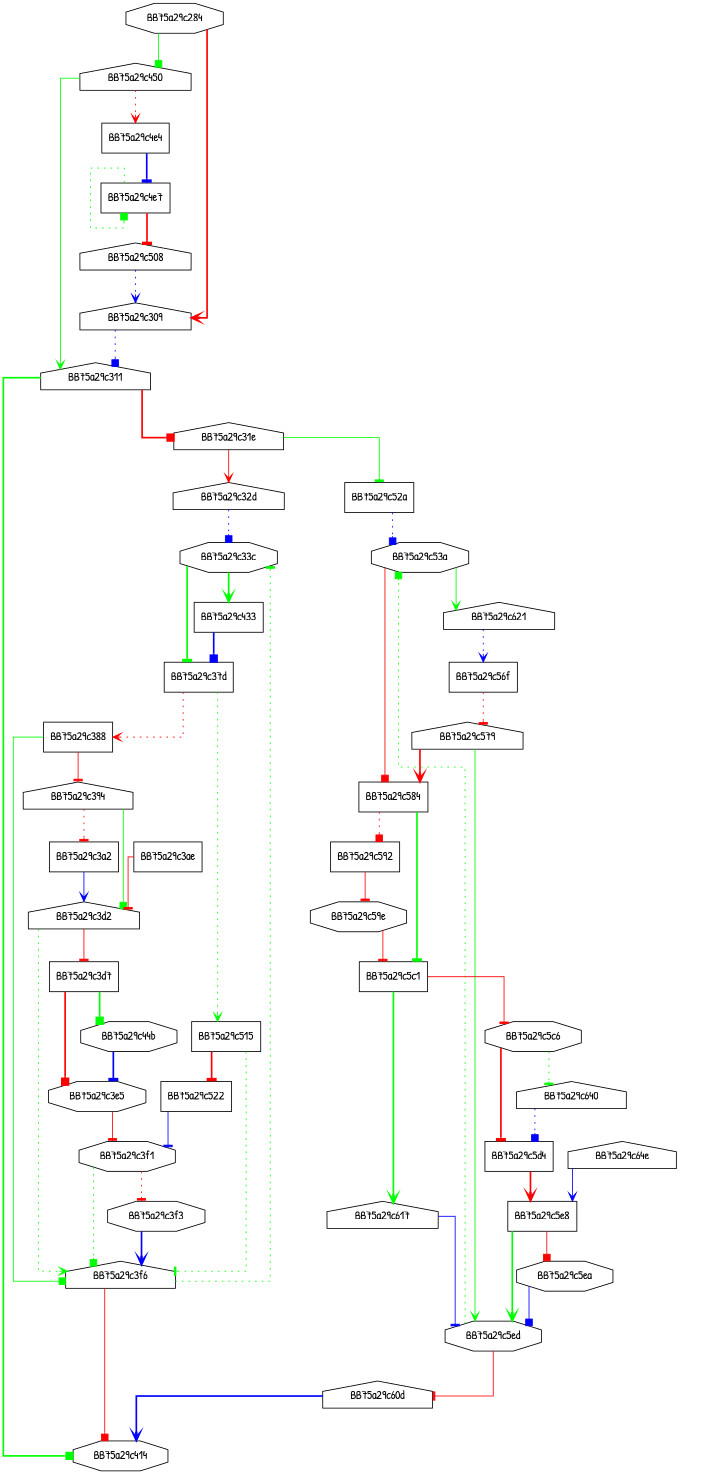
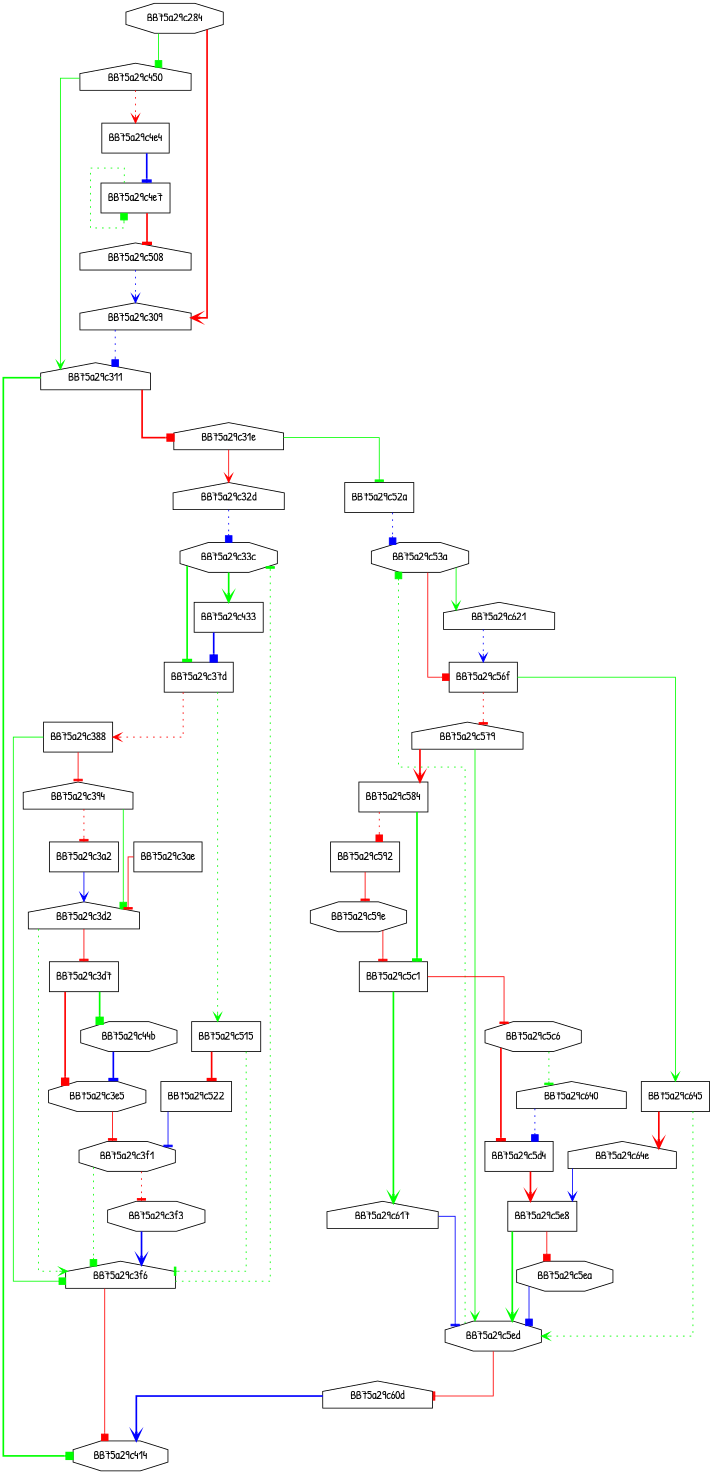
  digraph {
    fontname="Patrick Hand"
    splines=ortho
    node [fontname="Patrick Hand" shape=box]
    edge [arrowhead=tee color=red fontname="Patrick Hand" style=solid]
    BB75a29c284 [shape=octagon]
    BB75a29c450 [shape=house]
    BB75a29c309 [shape=house]
    BB75a29c311 [shape=house]
    BB75a29c4e4
    BB75a29c414 [shape=octagon]
    BB75a29c31e [shape=house]
    BB75a29c4e7
    BB75a29c52a
    BB75a29c32d [shape=house]
    BB75a29c53a [shape=octagon]
    BB75a29c33c [shape=octagon]
    BB75a29c621 [shape=house]
    BB75a29c56f
    BB75a29c433
    BB75a29c37d
    BB75a29c515
    BB75a29c388
    BB75a29c3f6 [shape=house]
    BB75a29c522
    BB75a29c394 [shape=house]
    BB75a29c3f1 [shape=octagon]
    BB75a29c3d2 [shape=house]
    BB75a29c3a2
    BB75a29c3d7
    BB75a29c44b [shape=octagon]
    BB75a29c3e5 [shape=octagon]
    BB75a29c3ae
    BB75a29c3f3 [shape=octagon]
    BB75a29c508 [shape=house]
+   BB75a29c645
    BB75a29c579 [shape=house]
    BB75a29c5ed [shape=octagon]
    BB75a29c64e [shape=house]
    BB75a29c584
    BB75a29c60d [shape=house]
    BB75a29c5e8
    BB75a29c5c1
    BB75a29c592
    BB75a29c617 [shape=house]
    BB75a29c5c6 [shape=octagon]
    BB75a29c59e [shape=octagon]
    BB75a29c640 [shape=house]
    BB75a29c5d4
    BB75a29c5ea [shape=octagon]
    BB75a29c284 -> BB75a29c450 [arrowhead=box color=green]
    BB75a29c284 -> BB75a29c309 [arrowhead=vee style=bold]
    BB75a29c450 -> BB75a29c311 [arrowhead=vee color=green]
    BB75a29c450 -> BB75a29c4e4 [arrowhead=vee style=dotted]
    BB75a29c309 -> BB75a29c311 [arrowhead=box color=blue style=dotted]
    BB75a29c311 -> BB75a29c414 [arrowhead=box color=green style=bold]
    BB75a29c311 -> BB75a29c31e [arrowhead=box style=bold]
    BB75a29c4e4 -> BB75a29c4e7 [color=blue style=bold]
    BB75a29c31e -> BB75a29c52a [color=green]
    BB75a29c31e -> BB75a29c32d [arrowhead=vee]
    BB75a29c4e7 -> BB75a29c4e7 [arrowhead=box color=green style=dotted]
    BB75a29c4e7 -> BB75a29c508 [style=bold]
    BB75a29c52a -> BB75a29c53a [arrowhead=box color=blue style=dotted]
    BB75a29c32d -> BB75a29c33c [arrowhead=box color=blue style=dotted]
    BB75a29c53a -> BB75a29c621 [arrowhead=vee color=green]
-   BB75a29c53a -> BB75a29c584 [arrowhead=box]
+   BB75a29c53a -> BB75a29c56f [arrowhead=box]
    BB75a29c33c -> BB75a29c433 [arrowhead=vee color=green style=bold]
    BB75a29c33c -> BB75a29c37d [color=green style=bold]
    BB75a29c621 -> BB75a29c56f [arrowhead=vee color=blue style=dotted]
+   BB75a29c56f -> BB75a29c645 [arrowhead=vee color=green]
    BB75a29c56f -> BB75a29c579 [style=dotted]
    BB75a29c433 -> BB75a29c37d [arrowhead=box color=blue style=bold]
    BB75a29c37d -> BB75a29c515 [arrowhead=vee color=green style=dotted]
    BB75a29c37d -> BB75a29c388 [arrowhead=vee style=dotted]
    BB75a29c515 -> BB75a29c3f6 [color=green style=dotted]
    BB75a29c515 -> BB75a29c522 [style=bold]
    BB75a29c388 -> BB75a29c3f6 [arrowhead=box color=green]
    BB75a29c388 -> BB75a29c394
    BB75a29c3f6 -> BB75a29c414 [arrowhead=box]
    BB75a29c3f6 -> BB75a29c33c [color=green style=dotted]
    BB75a29c522 -> BB75a29c3f1 [color=blue]
    BB75a29c394 -> BB75a29c3d2 [arrowhead=box color=green]
    BB75a29c394 -> BB75a29c3a2 [style=dotted]
    BB75a29c3f1 -> BB75a29c3f6 [arrowhead=box color=green style=dotted]
    BB75a29c3f1 -> BB75a29c3f3 [style=dotted]
    BB75a29c3d2 -> BB75a29c3f6 [arrowhead=vee color=green style=dotted]
    BB75a29c3d2 -> BB75a29c3d7
    BB75a29c3a2 -> BB75a29c3d2 [arrowhead=vee color=blue]
    BB75a29c3d7 -> BB75a29c44b [arrowhead=box color=green style=bold]
    BB75a29c3d7 -> BB75a29c3e5 [arrowhead=box style=bold]
    BB75a29c44b -> BB75a29c3e5 [color=blue style=bold]
    BB75a29c3e5 -> BB75a29c3f1
    BB75a29c3ae -> BB75a29c3d2
    BB75a29c3f3 -> BB75a29c3f6 [arrowhead=vee color=blue style=bold]
    BB75a29c508 -> BB75a29c309 [arrowhead=vee color=blue style=dotted]
+   BB75a29c645 -> BB75a29c5ed [arrowhead=vee color=green style=dotted]
+   BB75a29c645 -> BB75a29c64e [arrowhead=vee style=bold]
    BB75a29c579 -> BB75a29c5ed [arrowhead=vee color=green]
    BB75a29c579 -> BB75a29c584 [arrowhead=vee style=bold]
    BB75a29c5ed -> BB75a29c53a [arrowhead=box color=green style=dotted]
    BB75a29c5ed -> BB75a29c60d
    BB75a29c64e -> BB75a29c5e8 [arrowhead=vee color=blue]
    BB75a29c584 -> BB75a29c5c1 [color=green style=bold]
    BB75a29c584 -> BB75a29c592 [arrowhead=box style=dotted]
    BB75a29c60d -> BB75a29c414 [arrowhead=vee color=blue style=bold]
    BB75a29c5e8 -> BB75a29c5ed [arrowhead=vee color=green style=bold]
    BB75a29c5e8 -> BB75a29c5ea [arrowhead=box]
    BB75a29c5c1 -> BB75a29c617 [arrowhead=vee color=green style=bold]
    BB75a29c5c1 -> BB75a29c5c6
    BB75a29c592 -> BB75a29c59e
    BB75a29c617 -> BB75a29c5ed [color=blue]
    BB75a29c5c6 -> BB75a29c640 [color=green style=dotted]
    BB75a29c5c6 -> BB75a29c5d4 [style=bold]
    BB75a29c59e -> BB75a29c5c1
    BB75a29c640 -> BB75a29c5d4 [arrowhead=box color=blue style=dotted]
    BB75a29c5d4 -> BB75a29c5e8 [arrowhead=vee style=bold]
    BB75a29c5ea -> BB75a29c5ed [arrowhead=box color=blue]
  }
